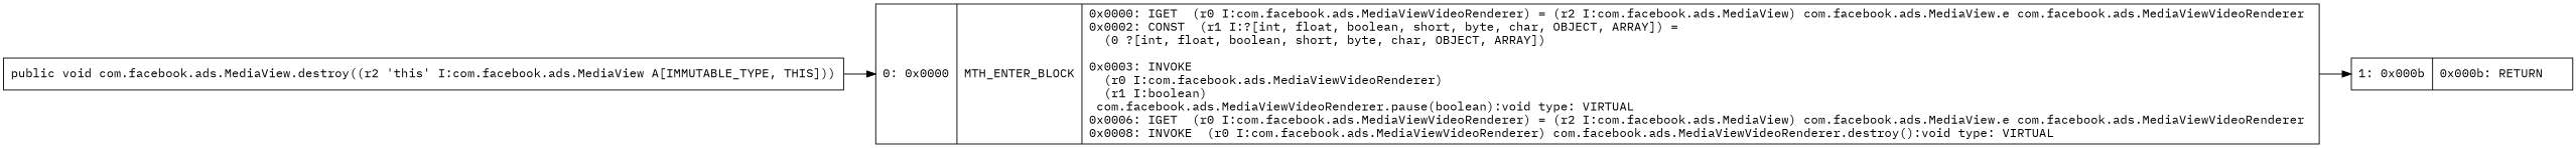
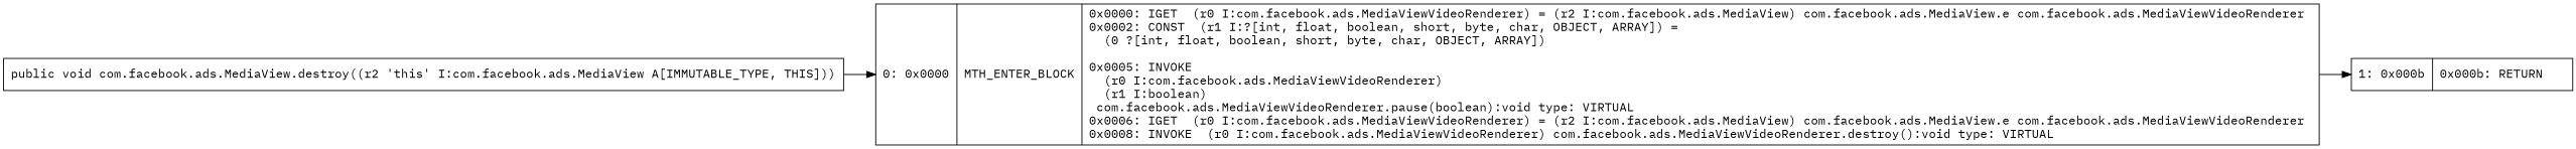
  digraph {
    rankdir=LR
    fontname="IBM Plex Mono"
    node [shape=record fontname="IBM Plex Mono"]
    edge [fontname="IBM Plex Mono"]
-   n1 [label="{0\:\ 0x0000|MTH_ENTER_BLOCK\l|0x0000: IGET  (r0 I:com.facebook.ads.MediaViewVideoRenderer) = (r2 I:com.facebook.ads.MediaView) com.facebook.ads.MediaView.e com.facebook.ads.MediaViewVideoRenderer \l0x0002: CONST  (r1 I:?[int, float, boolean, short, byte, char, OBJECT, ARRAY]) = \l  (0 ?[int, float, boolean, short, byte, char, OBJECT, ARRAY])\l \l0x0003: INVOKE  \l  (r0 I:com.facebook.ads.MediaViewVideoRenderer)\l  (r1 I:boolean)\l com.facebook.ads.MediaViewVideoRenderer.pause(boolean):void type: VIRTUAL \l0x0006: IGET  (r0 I:com.facebook.ads.MediaViewVideoRenderer) = (r2 I:com.facebook.ads.MediaView) com.facebook.ads.MediaView.e com.facebook.ads.MediaViewVideoRenderer \l0x0008: INVOKE  (r0 I:com.facebook.ads.MediaViewVideoRenderer) com.facebook.ads.MediaViewVideoRenderer.destroy():void type: VIRTUAL \l}"]
+   n1 [label="{0\:\ 0x0000|MTH_ENTER_BLOCK\l|0x0000: IGET  (r0 I:com.facebook.ads.MediaViewVideoRenderer) = (r2 I:com.facebook.ads.MediaView) com.facebook.ads.MediaView.e com.facebook.ads.MediaViewVideoRenderer \l0x0002: CONST  (r1 I:?[int, float, boolean, short, byte, char, OBJECT, ARRAY]) = \l  (0 ?[int, float, boolean, short, byte, char, OBJECT, ARRAY])\l \l0x0005: INVOKE  \l  (r0 I:com.facebook.ads.MediaViewVideoRenderer)\l  (r1 I:boolean)\l com.facebook.ads.MediaViewVideoRenderer.pause(boolean):void type: VIRTUAL \l0x0006: IGET  (r0 I:com.facebook.ads.MediaViewVideoRenderer) = (r2 I:com.facebook.ads.MediaView) com.facebook.ads.MediaView.e com.facebook.ads.MediaViewVideoRenderer \l0x0008: INVOKE  (r0 I:com.facebook.ads.MediaViewVideoRenderer) com.facebook.ads.MediaViewVideoRenderer.destroy():void type: VIRTUAL \l}"]
    n2 [label="{1\:\ 0x000b|0x000b: RETURN   \l}"]
    n3 [label="{public void com.facebook.ads.MediaView.destroy((r2 'this' I:com.facebook.ads.MediaView A[IMMUTABLE_TYPE, THIS])) }"]
    n1 -> n2
    n3 -> n1
  }
